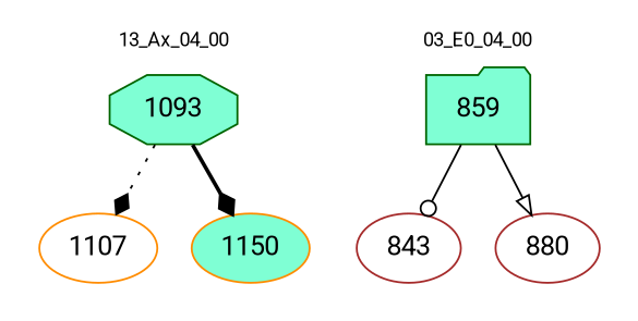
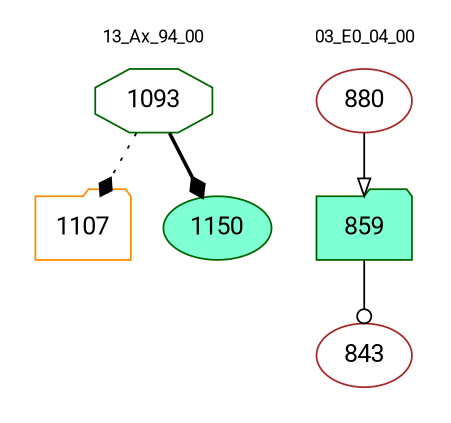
  digraph {
    fontname=Roboto
    node [color=darkgreen fillcolor=white fontname=Roboto shape=ellipse style=filled]
    edge [arrowhead=diamond color=black fontname=Roboto style=solid]
-   n1 [fillcolor=aquamarine label=1093 shape=octagon]
-   n2 [color=darkorange label=1107]
-   n3 [color=darkorange fillcolor=aquamarine label=1150]
+   n1 [label=1093 shape=octagon]
+   n2 [color=darkorange label=1107 shape=folder]
+   n3 [fillcolor=aquamarine label=1150]
    n4 [fillcolor=aquamarine label=859 shape=folder]
    n5 [color=brown label=843]
    n6 [color=brown label=880]
    subgraph cluster_1 {
      color=white
      fontsize=10
-     label="13_Ax_04_00"
+     label="13_Ax_94_00"
      n1
      n2
      n3
    }
    subgraph cluster_2 {
      color=white
      fontsize=10
      label="03_E0_04_00"
      n4
      n5
      n6
    }
    n1 -> n2 [style=dotted]
    n1 -> n3 [style=bold]
    n4 -> n5 [arrowhead=odot]
-   n4 -> n6 [arrowhead=onormal]
+   n6 -> n4 [arrowhead=onormal]
  }
